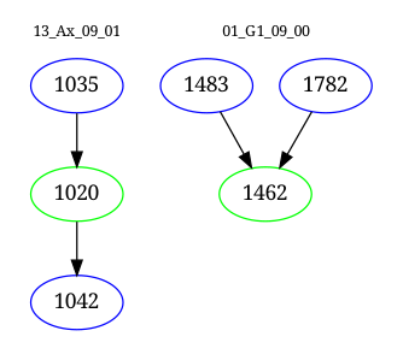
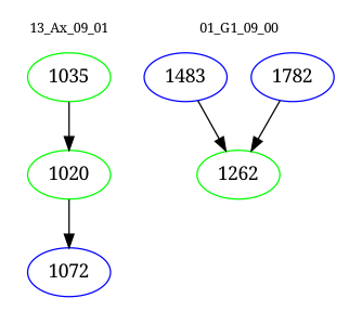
  digraph {
    fontname="Noto Serif"
    node [color=blue fontname="Noto Serif"]
    edge [color=black fontname="Noto Serif"]
-   n1 [label=1035]
+   n1 [color=green label=1035]
    n2 [color=green label=1020]
-   n3 [label=1042]
+   n3 [label=1072]
    n4 [label=1782]
-   n5 [color=green label=1462]
+   n5 [color=green label=1262]
    n6 [label=1483]
    subgraph cluster_1 {
      color=white
      fontsize=10
      label="13_Ax_09_01"
      n1
      n2
      n3
    }
    subgraph cluster_2 {
      color=white
      fontsize=10
      label="01_G1_09_00"
      n4
      n5
      n6
    }
    n1 -> n2
    n2 -> n3
    n4 -> n5
    n6 -> n5
  }
